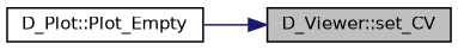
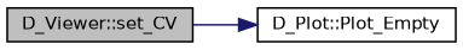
  digraph {
    rankdir=LR
    node [color=black fontname=Helvetica fontsize=10 shape=record style=filled]
    n1 [fillcolor=grey75 fontcolor=black height=0.2 label="D_Viewer::set_CV" width=0.4]
    n2 [fillcolor=white height=0.2 label="D_Plot::Plot_Empty" width=0.4]
-   n2 -> n1 [color=midnightblue fontname=Helvetica fontsize=10 labelfontname=Helvetica labelfontsize=10 style=solid]
+   n1 -> n2 [color=midnightblue fontname=Helvetica fontsize=10 labelfontname=Helvetica labelfontsize=10 style=solid]
  }
